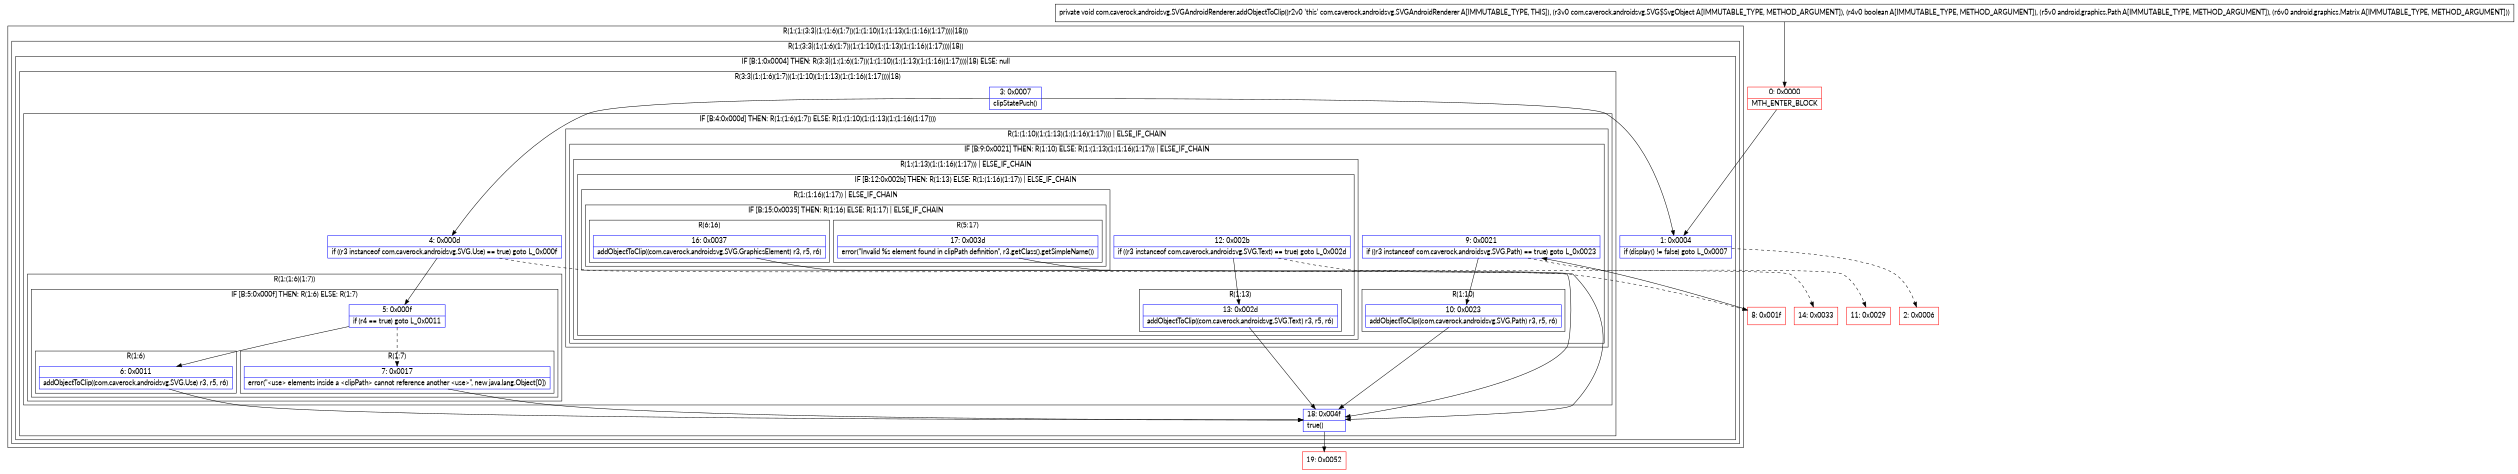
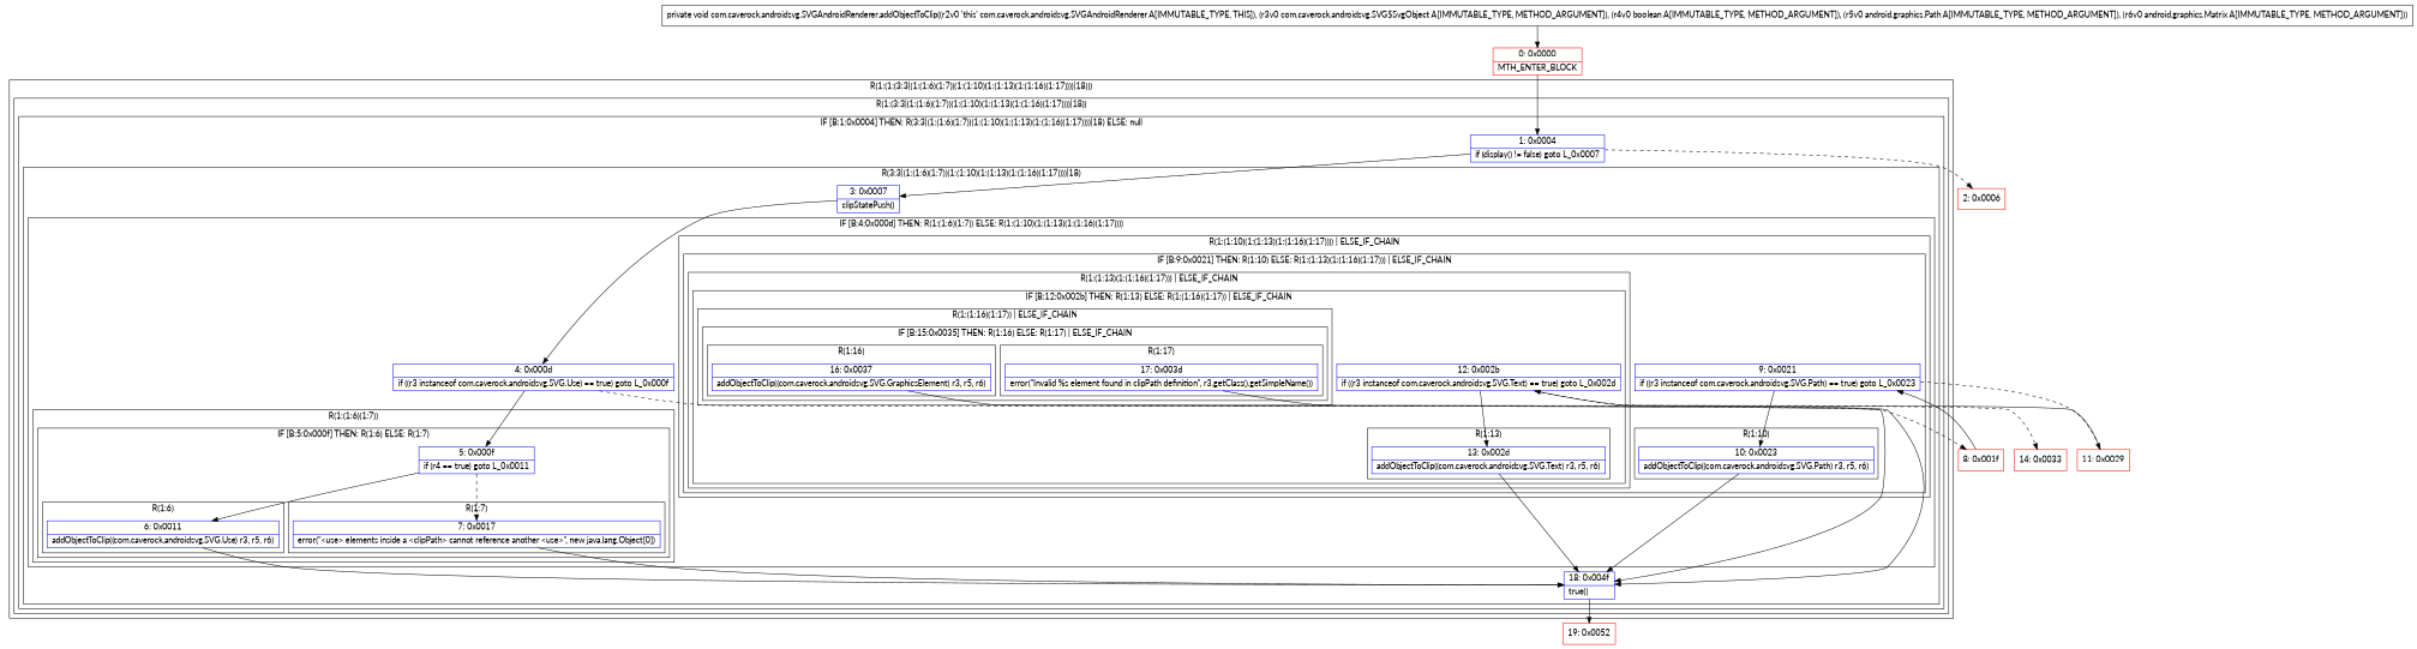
  digraph {
    fontname=Lato
    node [color=blue fontname=Lato shape=record]
    edge [fontname=Lato]
    n1 [label="{6\:\ 0x0011|addObjectToClip((com.caverock.androidsvg.SVG.Use) r3, r5, r6)\l}"]
    n2 [label="{7\:\ 0x0017|error(\"\<use\> elements inside a \<clipPath\> cannot reference another \<use\>\", new java.lang.Object[0])\l}"]
    n3 [label="{5\:\ 0x000f|if (r4 == true) goto L_0x0011\l}"]
    n4 [label="{10\:\ 0x0023|addObjectToClip((com.caverock.androidsvg.SVG.Path) r3, r5, r6)\l}"]
    n5 [label="{13\:\ 0x002d|addObjectToClip((com.caverock.androidsvg.SVG.Text) r3, r5, r6)\l}"]
    n6 [label="{16\:\ 0x0037|addObjectToClip((com.caverock.androidsvg.SVG.GraphicsElement) r3, r5, r6)\l}"]
    n7 [label="{17\:\ 0x003d|error(\"Invalid %s element found in clipPath definition\", r3.getClass().getSimpleName())\l}"]
    n8 [label="{12\:\ 0x002b|if ((r3 instanceof com.caverock.androidsvg.SVG.Text) == true) goto L_0x002d\l}"]
    n9 [label="{9\:\ 0x0021|if ((r3 instanceof com.caverock.androidsvg.SVG.Path) == true) goto L_0x0023\l}"]
    n10 [label="{4\:\ 0x000d|if ((r3 instanceof com.caverock.androidsvg.SVG.Use) == true) goto L_0x000f\l}"]
    n11 [label="{3\:\ 0x0007|clipStatePush()\l}"]
    n12 [label="{18\:\ 0x004f|true()\l}"]
    n13 [label="{1\:\ 0x0004|if (display() != false) goto L_0x0007\l}"]
    n14 [color=red label="{14\:\ 0x0033}"]
    n15 [color=red label="{11\:\ 0x0029}"]
    n16 [color=red label="{8\:\ 0x001f}"]
    n17 [color=red label="{19\:\ 0x0052}"]
    n18 [color=red label="{2\:\ 0x0006}"]
    n19 [color=red label="{0\:\ 0x0000|MTH_ENTER_BLOCK\l}"]
    n20 [label="{private void com.caverock.androidsvg.SVGAndroidRenderer.addObjectToClip((r2v0 'this' com.caverock.androidsvg.SVGAndroidRenderer A[IMMUTABLE_TYPE, THIS]), (r3v0 com.caverock.androidsvg.SVG$SvgObject A[IMMUTABLE_TYPE, METHOD_ARGUMENT]), (r4v0 boolean A[IMMUTABLE_TYPE, METHOD_ARGUMENT]), (r5v0 android.graphics.Path A[IMMUTABLE_TYPE, METHOD_ARGUMENT]), (r6v0 android.graphics.Matrix A[IMMUTABLE_TYPE, METHOD_ARGUMENT])) }" color=""]
    subgraph cluster_1 {
      label="R(1:(1:(3:3|(1:(1:6)(1:7))(1:(1:10)(1:(1:13)(1:(1:16)(1:17))))|18)))"
      subgraph cluster_2 {
        label="R(1:(3:3|(1:(1:6)(1:7))(1:(1:10)(1:(1:13)(1:(1:16)(1:17))))|18))"
        subgraph cluster_3 {
          label="IF [B:1:0x0004] THEN: R(3:3|(1:(1:6)(1:7))(1:(1:10)(1:(1:13)(1:(1:16)(1:17))))|18) ELSE: null"
          n13
          subgraph cluster_4 {
            label="R(3:3|(1:(1:6)(1:7))(1:(1:10)(1:(1:13)(1:(1:16)(1:17))))|18)"
            n11
            n12
            subgraph cluster_5 {
              label="IF [B:4:0x000d] THEN: R(1:(1:6)(1:7)) ELSE: R(1:(1:10)(1:(1:13)(1:(1:16)(1:17))))"
              n10
              subgraph cluster_6 {
                label="R(1:(1:6)(1:7))"
                subgraph cluster_7 {
                  label="IF [B:5:0x000f] THEN: R(1:6) ELSE: R(1:7)"
                  n3
                  subgraph cluster_8 {
                    label="R(1:6)"
                    n1
                  }
                  subgraph cluster_9 {
                    label="R(1:7)"
                    n2
                  }
                }
              }
              subgraph cluster_10 {
                label="R(1:(1:10)(1:(1:13)(1:(1:16)(1:17)))) | ELSE_IF_CHAIN\l"
                subgraph cluster_11 {
                  label="IF [B:9:0x0021] THEN: R(1:10) ELSE: R(1:(1:13)(1:(1:16)(1:17))) | ELSE_IF_CHAIN\l"
                  n9
                  subgraph cluster_12 {
                    label="R(1:10)"
                    n4
                  }
                  subgraph cluster_13 {
                    label="R(1:(1:13)(1:(1:16)(1:17))) | ELSE_IF_CHAIN\l"
                    subgraph cluster_14 {
                      label="IF [B:12:0x002b] THEN: R(1:13) ELSE: R(1:(1:16)(1:17)) | ELSE_IF_CHAIN\l"
                      n8
                      subgraph cluster_15 {
                        label="R(1:13)"
                        n5
                      }
                      subgraph cluster_16 {
                        label="R(1:(1:16)(1:17)) | ELSE_IF_CHAIN\l"
                        subgraph cluster_17 {
                          label="IF [B:15:0x0035] THEN: R(1:16) ELSE: R(1:17) | ELSE_IF_CHAIN\l"
                          subgraph cluster_18 {
-                           label="R(6:16)"
+                           label="R(1:16)"
                            n6
                          }
                          subgraph cluster_19 {
-                           label="R(5:17)"
+                           label="R(1:17)"
                            n7
                          }
                        }
                      }
                    }
                  }
                }
              }
            }
          }
        }
      }
    }
    n1 -> n12
    n2 -> n12
    n3 -> n1
    n3 -> n2 [style=dashed]
    n4 -> n12
    n5 -> n12
    n6 -> n12
    n7 -> n12
    n8 -> n5
    n8 -> n14 [style=dashed]
    n9 -> n4
    n9 -> n15 [style=dashed]
    n10 -> n3
    n10 -> n16 [style=dashed]
    n11 -> n10
    n12 -> n17
-   n11 -> n13
+   n13 -> n11
    n13 -> n18 [style=dashed]
+   n15 -> n8
    n16 -> n9
    n19 -> n13
    n20 -> n19
  }
